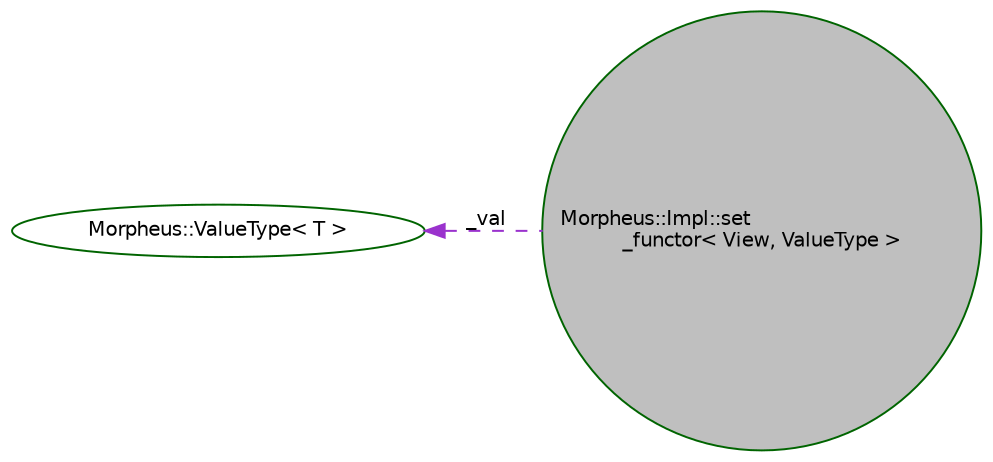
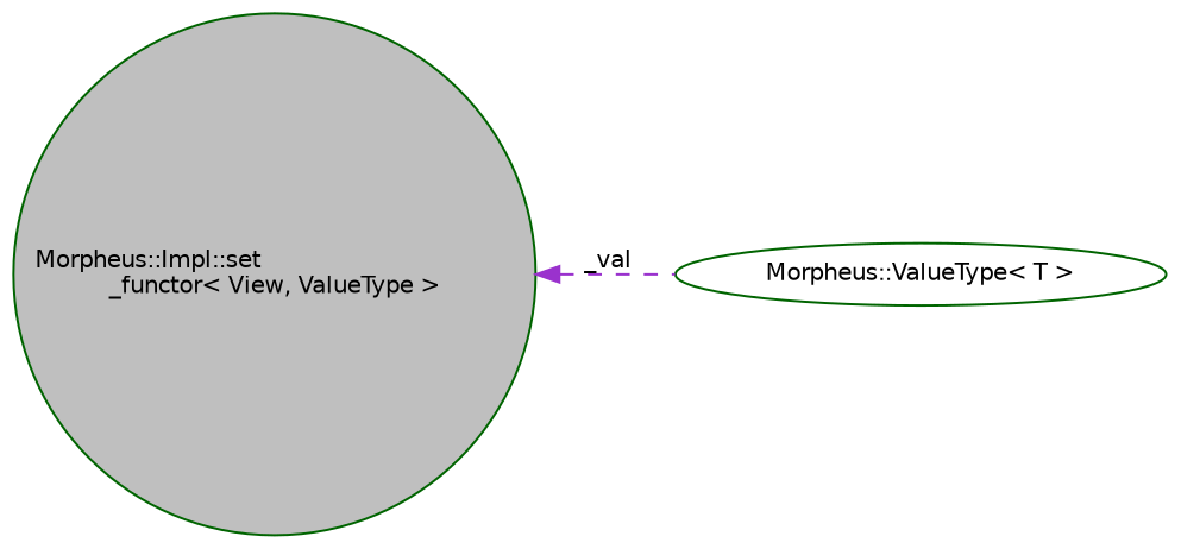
  digraph {
    rankdir=LR
    node [color=darkgreen fontname=Helvetica fontsize=10 style=filled]
    n1 [fillcolor=grey75 fontcolor=black height=0.2 label="Morpheus::Impl::set\l_functor\< View, ValueType \>" shape=circle width=0.4]
    n2 [fillcolor=white height=0.2 label="Morpheus::ValueType\< T \>" shape=ellipse width=0.4]
-   n2 -> n1 [color=darkorchid3 dir=back fontname=Helvetica fontsize=10 label=" _val" labelfontname=Helvetica labelfontsize=10 style=dashed]
+   n1 -> n2 [color=darkorchid3 dir=back fontname=Helvetica fontsize=10 label=" _val" labelfontname=Helvetica labelfontsize=10 style=dashed]
  }
